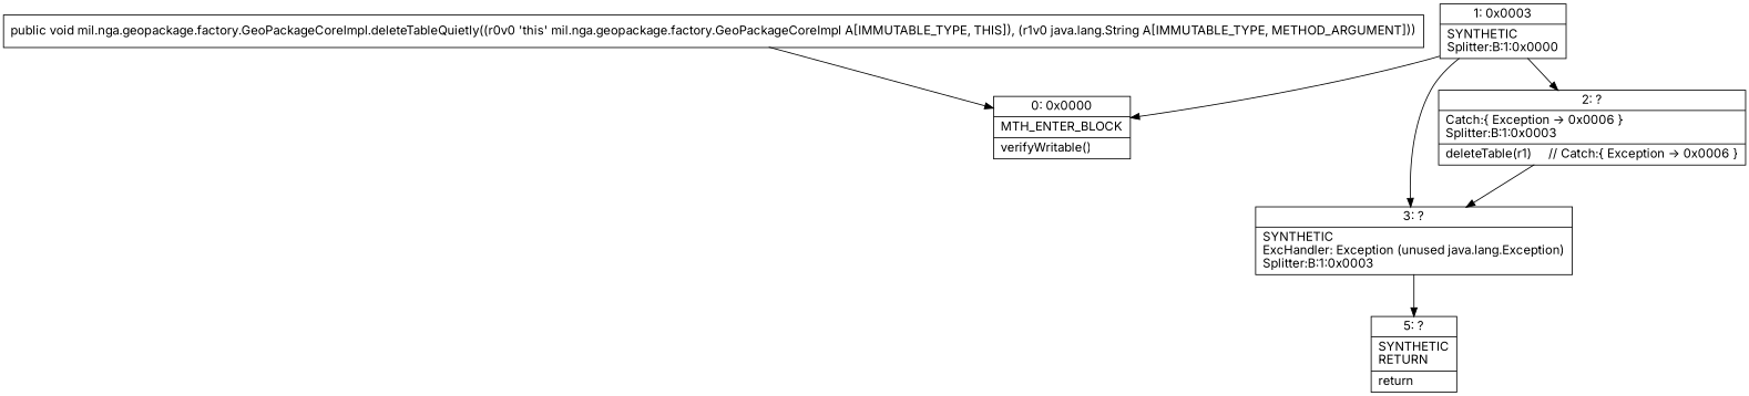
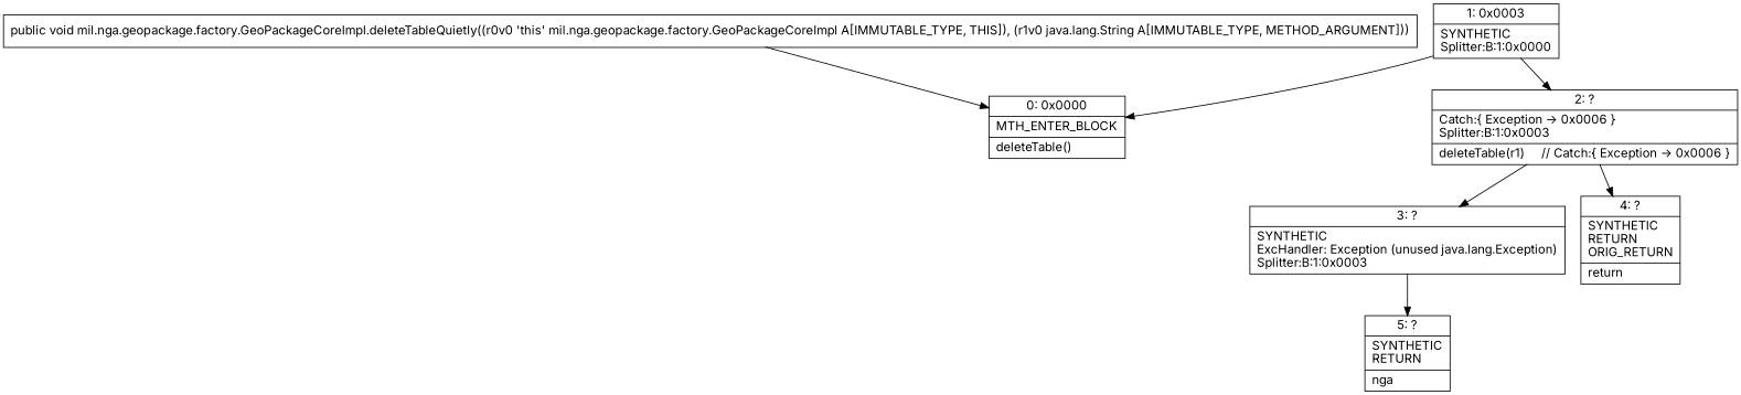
  digraph {
    fontname=Inter
    node [fontname=Inter shape=record]
    edge [fontname=Inter]
-   n1 [label="{0\:\ 0x0000|MTH_ENTER_BLOCK\l|verifyWritable()\l}"]
+   n1 [label="{0\:\ 0x0000|MTH_ENTER_BLOCK\l|deleteTable()\l}"]
    n2 [label="{1\:\ 0x0003|SYNTHETIC\lSplitter:B:1:0x0000\l}"]
    n3 [label="{2\:\ ?|Catch:\{ Exception \-\> 0x0006 \}\lSplitter:B:1:0x0003\l|deleteTable(r1)     \/\/ Catch:\{ Exception \-\> 0x0006 \}\l}"]
    n4 [label="{3\:\ ?|SYNTHETIC\lExcHandler: Exception (unused java.lang.Exception)\lSplitter:B:1:0x0003\l}"]
-   n6 [label="{5\:\ ?|SYNTHETIC\lRETURN\l|return\l}"]
+   n5 [label="{4\:\ ?|SYNTHETIC\lRETURN\lORIG_RETURN\l|return\l}"]
+   n6 [label="{5\:\ ?|SYNTHETIC\lRETURN\l|nga\l}"]
    n7 [label="{public void mil.nga.geopackage.factory.GeoPackageCoreImpl.deleteTableQuietly((r0v0 'this' mil.nga.geopackage.factory.GeoPackageCoreImpl A[IMMUTABLE_TYPE, THIS]), (r1v0 java.lang.String A[IMMUTABLE_TYPE, METHOD_ARGUMENT])) }"]
    n2 -> n1
    n2 -> n3
-   n2 -> n4
    n3 -> n4
+   n3 -> n5
    n4 -> n6
    n7 -> n1
  }
